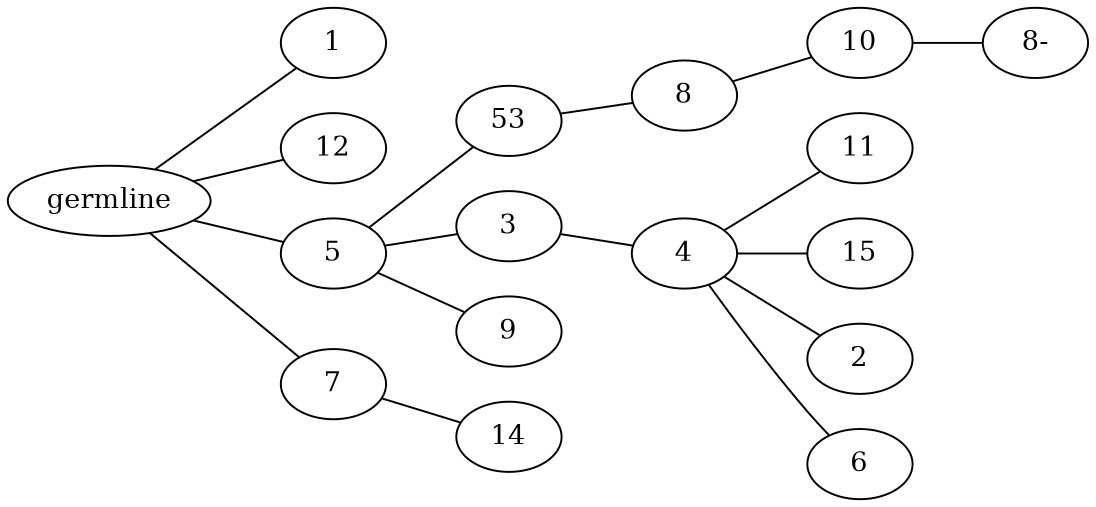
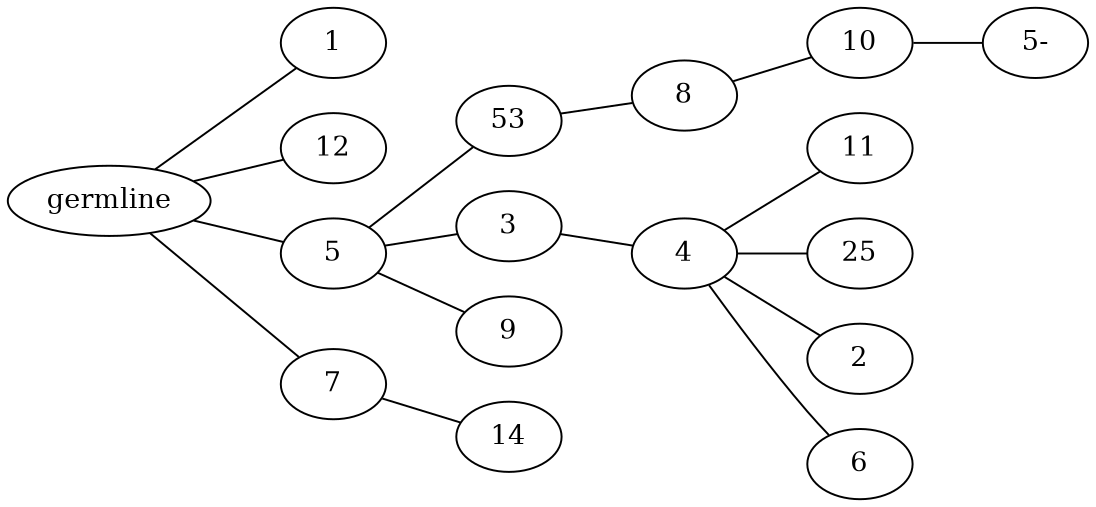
  graph {
    rankdir=LR
    n1 [label=germline]
    n2 [label=1]
    n3 [label=12]
    n4 [label=5]
    n5 [label=7]
    n6 [label=53]
    n7 [label=3]
    n8 [label=9]
    n9 [label=14]
    n10 [label=8]
    n11 [label=4]
    n12 [label=10]
-   n13 [label="8-"]
+   n13 [label="5-"]
    n14 [label=11]
-   n15 [label=15]
+   n15 [label=25]
    n16 [label=2]
    n17 [label=6]
    n1 -- n2
    n1 -- n3
    n1 -- n4
    n1 -- n5
    n4 -- n6
    n4 -- n7
    n4 -- n8
    n5 -- n9
    n6 -- n10
    n7 -- n11
    n10 -- n12
    n11 -- n14
    n11 -- n15
    n11 -- n16
    n11 -- n17
    n12 -- n13
  }
